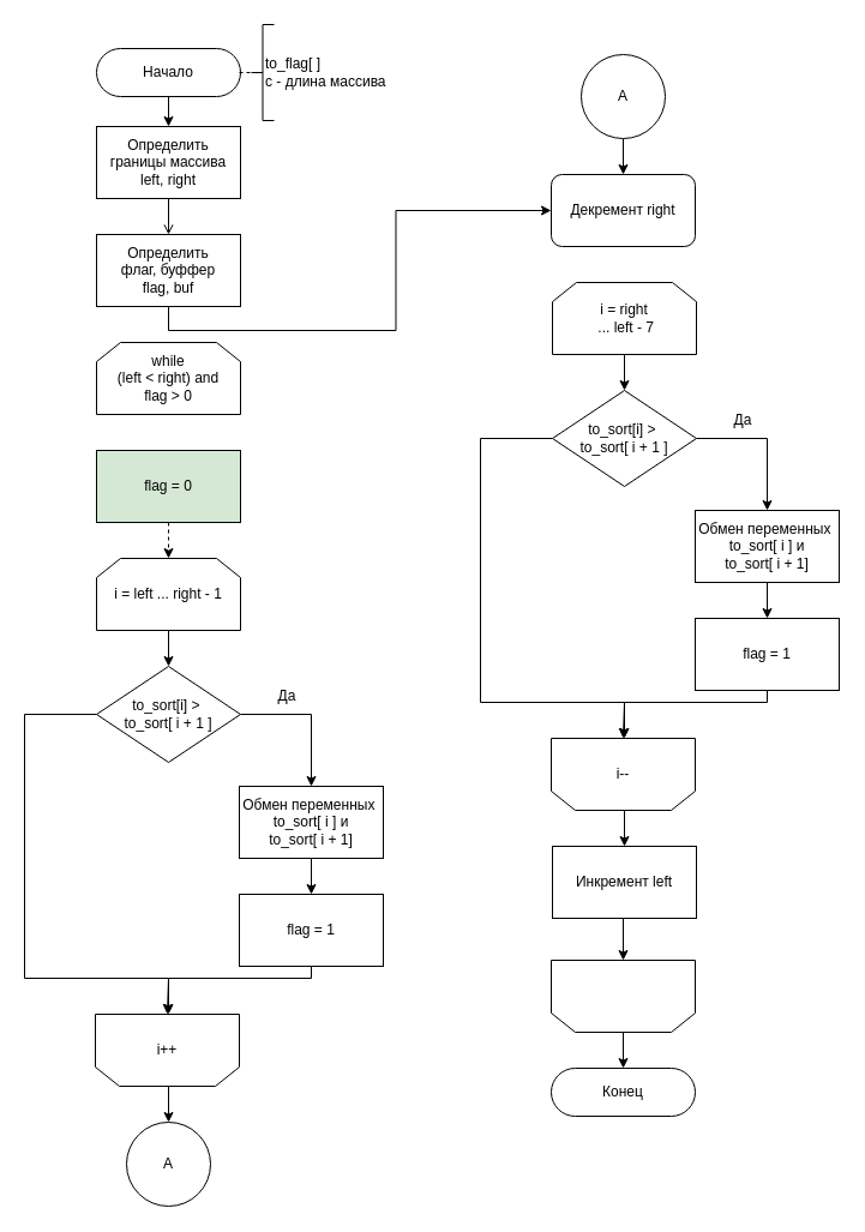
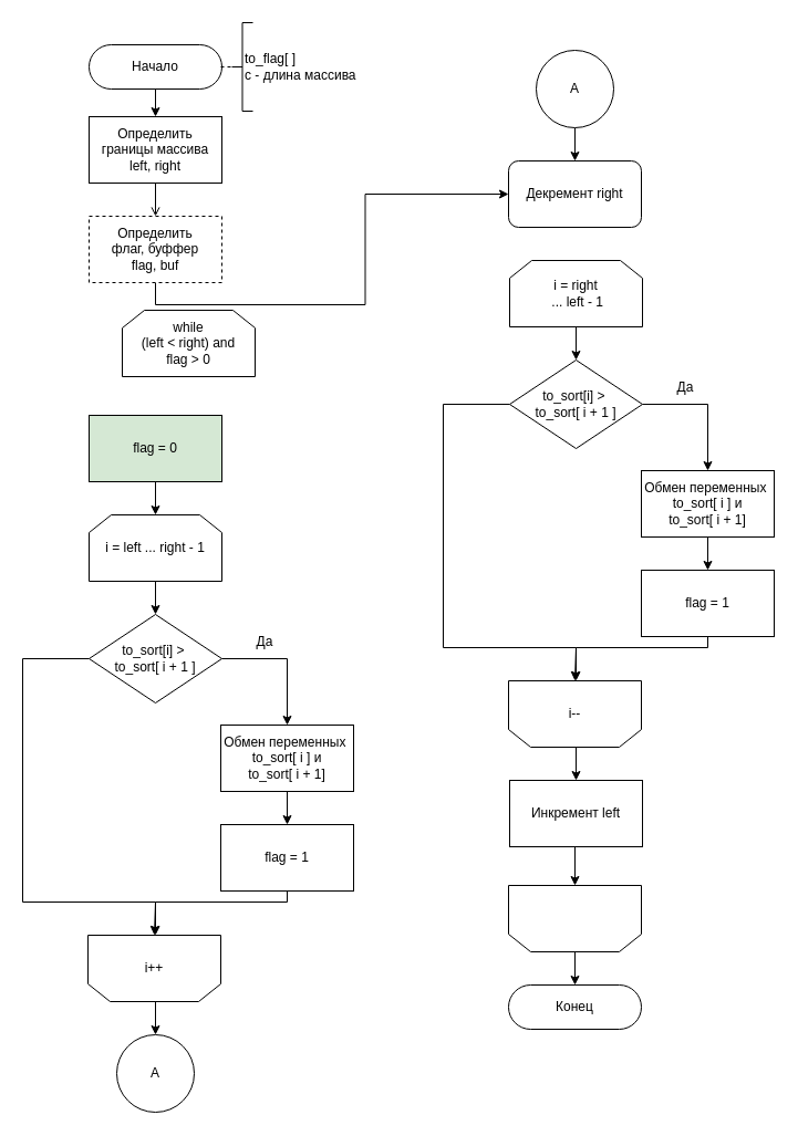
  <mxCell id="0" />
  <mxCell id="1" parent="0" />
  <mxCell id="2" style="edgeStyle=orthogonalEdgeStyle;rounded=0;orthogonalLoop=1;jettySize=auto;html=1;exitX=0.5;exitY=0.5;exitDx=0;exitDy=20;exitPerimeter=0;entryX=0.5;entryY=0;entryDx=0;entryDy=0;" parent="1" source="3" edge="1"><mxGeometry relative="1" as="geometry"><mxPoint x="140" y="105" as="targetPoint" /></mxGeometry></mxCell>
  <mxCell id="3" value="Начало" style="html=1;dashed=0;whiteSpace=wrap;shape=mxgraph.dfd.start" parent="1" vertex="1"><mxGeometry x="80" y="40" width="120" height="40" as="geometry" /></mxCell>
  <mxCell id="4" value="" style="strokeWidth=1;html=1;shape=mxgraph.flowchart.annotation_2;align=left;labelPosition=right;pointerEvents=1;" parent="1" vertex="1"><mxGeometry x="209" y="20" width="19" height="80" as="geometry" /></mxCell>
  <mxCell id="5" value="" style="endArrow=none;dashed=1;html=1;rounded=0;entryX=0;entryY=0.5;entryDx=0;entryDy=0;entryPerimeter=0;" parent="1" target="4" edge="1"><mxGeometry width="50" height="50" relative="1" as="geometry"><mxPoint x="199" y="60" as="sourcePoint" /><mxPoint x="209" y="60" as="targetPoint" /></mxGeometry></mxCell>
  <mxCell id="6" style="edgeStyle=orthogonalEdgeStyle;rounded=0;orthogonalLoop=1;jettySize=auto;html=1;exitX=0.5;exitY=1;exitDx=0;exitDy=0;entryX=0.5;entryY=0;entryDx=0;entryDy=0;endArrow=open;" parent="1" source="7" target="9" edge="1"><mxGeometry relative="1" as="geometry" /></mxCell>
  <mxCell id="7" value="Определить&lt;br&gt;границы массива&lt;br&gt;left, right" style="rounded=0;whiteSpace=wrap;html=1;" parent="1" vertex="1"><mxGeometry x="80" y="105" width="120" height="60" as="geometry" /></mxCell>
  <mxCell id="8" style="edgeStyle=orthogonalEdgeStyle;rounded=0;orthogonalLoop=1;jettySize=auto;html=1;exitX=0.5;exitY=1;exitDx=0;exitDy=0;" parent="1" source="9" target="28" edge="1"><mxGeometry relative="1" as="geometry" /></mxCell>
- <mxCell id="9" value="Определить&lt;br&gt;флаг, буффер&lt;br&gt;flag, buf" style="rounded=0;whiteSpace=wrap;html=1;" parent="1" vertex="1"><mxGeometry x="80" y="195" width="120" height="60" as="geometry" /></mxCell>
- <mxCell id="10" value="while&lt;br&gt;(left &amp;lt; right) and &lt;br&gt;flag &amp;gt; 0" style="shape=loopLimit;whiteSpace=wrap;html=1;" parent="1" vertex="1"><mxGeometry x="80" y="285" width="120" height="60" as="geometry" /></mxCell>
+ <mxCell id="9" value="Определить&lt;br&gt;флаг, буффер&lt;br&gt;flag, buf" style="rounded=0;whiteSpace=wrap;html=1;dashed=1;" parent="1" vertex="1"><mxGeometry x="80" y="195" width="120" height="60" as="geometry" /></mxCell>
+ <mxCell id="10" value="while&lt;br&gt;(left &amp;lt; right) and &lt;br&gt;flag &amp;gt; 0" style="shape=loopLimit;whiteSpace=wrap;html=1;" parent="1" vertex="1"><mxGeometry x="110" y="280" width="120" height="60" as="geometry" /></mxCell>
  <mxCell id="11" style="edgeStyle=orthogonalEdgeStyle;rounded=0;orthogonalLoop=1;jettySize=auto;html=1;exitX=0.5;exitY=0;exitDx=0;exitDy=0;entryX=0.5;entryY=0;entryDx=0;entryDy=0;" parent="1" source="12" target="24" edge="1"><mxGeometry relative="1" as="geometry" /></mxCell>
  <mxCell id="12" value="" style="shape=loopLimit;whiteSpace=wrap;html=1;size=20;rotation=-180;" parent="1" vertex="1"><mxGeometry x="79" y="845" width="120" height="60" as="geometry" /></mxCell>
- <mxCell id="13" style="edgeStyle=orthogonalEdgeStyle;rounded=0;orthogonalLoop=1;jettySize=auto;html=1;exitX=0.5;exitY=1;exitDx=0;exitDy=0;entryX=0.5;entryY=0;entryDx=0;entryDy=0;dashed=1;" parent="1" source="14" target="16" edge="1"><mxGeometry relative="1" as="geometry" /></mxCell>
+ <mxCell id="13" style="edgeStyle=orthogonalEdgeStyle;rounded=0;orthogonalLoop=1;jettySize=auto;html=1;exitX=0.5;exitY=1;exitDx=0;exitDy=0;entryX=0.5;entryY=0;entryDx=0;entryDy=0;" parent="1" source="14" target="16" edge="1"><mxGeometry relative="1" as="geometry" /></mxCell>
  <mxCell id="14" value="flag = 0" style="rounded=0;whiteSpace=wrap;html=1;fillColor=#d5e8d4;" parent="1" vertex="1"><mxGeometry x="80" y="375" width="120" height="60" as="geometry" /></mxCell>
  <mxCell id="15" style="edgeStyle=orthogonalEdgeStyle;rounded=0;orthogonalLoop=1;jettySize=auto;html=1;exitX=0.5;exitY=1;exitDx=0;exitDy=0;entryX=0.5;entryY=0;entryDx=0;entryDy=0;" parent="1" source="16" target="19" edge="1"><mxGeometry relative="1" as="geometry" /></mxCell>
  <mxCell id="16" value="i = left ... right - 1" style="shape=loopLimit;whiteSpace=wrap;html=1;" parent="1" vertex="1"><mxGeometry x="80" y="465" width="120" height="60" as="geometry" /></mxCell>
  <mxCell id="17" style="edgeStyle=orthogonalEdgeStyle;rounded=0;orthogonalLoop=1;jettySize=auto;html=1;exitX=1;exitY=0.5;exitDx=0;exitDy=0;entryX=0.5;entryY=0;entryDx=0;entryDy=0;" parent="1" source="19" target="21" edge="1"><mxGeometry relative="1" as="geometry" /></mxCell>
  <mxCell id="18" style="edgeStyle=orthogonalEdgeStyle;rounded=0;orthogonalLoop=1;jettySize=auto;html=1;exitX=0;exitY=0.5;exitDx=0;exitDy=0;" parent="1" source="19" edge="1"><mxGeometry relative="1" as="geometry"><Array as="points"><mxPoint x="20" y="595" /><mxPoint x="20" y="815" /><mxPoint x="140" y="815" /></Array><mxPoint x="140" y="845" as="targetPoint" /></mxGeometry></mxCell>
  <mxCell id="19" value="to_sort[i] &amp;gt;&amp;nbsp;&lt;br&gt;to_sort[ i + 1 ]" style="rhombus;whiteSpace=wrap;html=1;" parent="1" vertex="1"><mxGeometry x="80" y="555" width="120" height="80" as="geometry" /></mxCell>
  <mxCell id="20" style="edgeStyle=orthogonalEdgeStyle;rounded=0;orthogonalLoop=1;jettySize=auto;html=1;exitX=0.5;exitY=1;exitDx=0;exitDy=0;entryX=0.5;entryY=0;entryDx=0;entryDy=0;" parent="1" source="21" target="23" edge="1"><mxGeometry relative="1" as="geometry" /></mxCell>
  <mxCell id="21" value="Обмен переменных&amp;nbsp;&lt;br&gt;to_sort[ i ] и&lt;br&gt;to_sort[ i + 1]" style="rounded=0;whiteSpace=wrap;html=1;" parent="1" vertex="1"><mxGeometry x="199" y="655" width="120" height="60" as="geometry" /></mxCell>
  <mxCell id="22" style="edgeStyle=orthogonalEdgeStyle;rounded=0;orthogonalLoop=1;jettySize=auto;html=1;exitX=0.5;exitY=1;exitDx=0;exitDy=0;entryX=0.5;entryY=1;entryDx=0;entryDy=0;" parent="1" source="23" target="12" edge="1"><mxGeometry relative="1" as="geometry"><Array as="points"><mxPoint x="259" y="815" /><mxPoint x="140" y="815" /><mxPoint x="140" y="845" /></Array><mxPoint x="150" y="825" as="targetPoint" /></mxGeometry></mxCell>
  <mxCell id="23" value="flag = 1" style="rounded=0;whiteSpace=wrap;html=1;" parent="1" vertex="1"><mxGeometry x="199" y="745" width="120" height="60" as="geometry" /></mxCell>
  <mxCell id="24" value="A" style="ellipse;whiteSpace=wrap;html=1;" parent="1" vertex="1"><mxGeometry x="105" y="935" width="70" height="70" as="geometry" /></mxCell>
  <mxCell id="25" style="edgeStyle=orthogonalEdgeStyle;rounded=0;orthogonalLoop=1;jettySize=auto;html=1;exitX=0.5;exitY=1;exitDx=0;exitDy=0;entryX=0.5;entryY=0;entryDx=0;entryDy=0;" parent="1" source="26" target="28" edge="1"><mxGeometry relative="1" as="geometry" /></mxCell>
  <mxCell id="26" value="A" style="ellipse;whiteSpace=wrap;html=1;" parent="1" vertex="1"><mxGeometry x="484" y="45" width="70" height="70" as="geometry" /></mxCell>
  <mxCell id="27" value="Да" style="text;html=1;strokeColor=none;fillColor=none;align=center;verticalAlign=middle;whiteSpace=wrap;rounded=0;" parent="1" vertex="1"><mxGeometry x="209" y="565" width="60" height="30" as="geometry" /></mxCell>
  <mxCell id="28" value="Декремент right" style="whiteSpace=wrap;html=1;rounded=1;" parent="1" vertex="1"><mxGeometry x="459" y="145" width="120" height="60" as="geometry" /></mxCell>
  <mxCell id="29" value="to_flag[ ]&lt;br&gt;c - длина массива" style="text;html=1;strokeColor=none;fillColor=none;align=left;verticalAlign=middle;whiteSpace=wrap;rounded=0;" parent="1" vertex="1"><mxGeometry x="219" y="45" width="131" height="30" as="geometry" /></mxCell>
  <mxCell id="30" value="i++" style="text;html=1;strokeColor=none;fillColor=none;align=center;verticalAlign=middle;whiteSpace=wrap;rounded=0;" parent="1" vertex="1"><mxGeometry x="109" y="860" width="60" height="30" as="geometry" /></mxCell>
  <mxCell id="31" style="edgeStyle=orthogonalEdgeStyle;rounded=0;orthogonalLoop=1;jettySize=auto;html=1;exitX=0.5;exitY=0;exitDx=0;exitDy=0;entryX=0.5;entryY=0;entryDx=0;entryDy=0;" parent="1" source="32" target="45" edge="1"><mxGeometry relative="1" as="geometry" /></mxCell>
  <mxCell id="32" value="" style="shape=loopLimit;whiteSpace=wrap;html=1;size=20;rotation=-180;" parent="1" vertex="1"><mxGeometry x="459" y="615" width="120" height="60" as="geometry" /></mxCell>
  <mxCell id="33" style="edgeStyle=orthogonalEdgeStyle;rounded=0;orthogonalLoop=1;jettySize=auto;html=1;exitX=0.5;exitY=1;exitDx=0;exitDy=0;entryX=0.5;entryY=0;entryDx=0;entryDy=0;" parent="1" source="34" target="37" edge="1"><mxGeometry relative="1" as="geometry" /></mxCell>
- <mxCell id="34" value="i = right&lt;br&gt;&amp;nbsp;... left - 7" style="shape=loopLimit;whiteSpace=wrap;html=1;" parent="1" vertex="1"><mxGeometry x="460" y="235" width="120" height="60" as="geometry" /></mxCell>
+ <mxCell id="34" value="i = right&lt;br&gt;&amp;nbsp;... left - 1" style="shape=loopLimit;whiteSpace=wrap;html=1;" parent="1" vertex="1"><mxGeometry x="460" y="235" width="120" height="60" as="geometry" /></mxCell>
  <mxCell id="35" style="edgeStyle=orthogonalEdgeStyle;rounded=0;orthogonalLoop=1;jettySize=auto;html=1;exitX=1;exitY=0.5;exitDx=0;exitDy=0;entryX=0.5;entryY=0;entryDx=0;entryDy=0;" parent="1" source="37" target="39" edge="1"><mxGeometry relative="1" as="geometry" /></mxCell>
  <mxCell id="36" style="edgeStyle=orthogonalEdgeStyle;rounded=0;orthogonalLoop=1;jettySize=auto;html=1;exitX=0;exitY=0.5;exitDx=0;exitDy=0;" parent="1" source="37" edge="1"><mxGeometry relative="1" as="geometry"><Array as="points"><mxPoint x="400" y="365" /><mxPoint x="400" y="585" /><mxPoint x="520" y="585" /></Array><mxPoint x="520" y="615" as="targetPoint" /></mxGeometry></mxCell>
  <mxCell id="37" value="to_sort[i] &amp;gt;&amp;nbsp;&lt;br&gt;to_sort[ i + 1 ]" style="rhombus;whiteSpace=wrap;html=1;" parent="1" vertex="1"><mxGeometry x="460" y="325" width="120" height="80" as="geometry" /></mxCell>
  <mxCell id="38" style="edgeStyle=orthogonalEdgeStyle;rounded=0;orthogonalLoop=1;jettySize=auto;html=1;exitX=0.5;exitY=1;exitDx=0;exitDy=0;entryX=0.5;entryY=0;entryDx=0;entryDy=0;" parent="1" source="39" target="41" edge="1"><mxGeometry relative="1" as="geometry" /></mxCell>
  <mxCell id="39" value="Обмен переменных&amp;nbsp;&lt;br&gt;to_sort[ i ] и&lt;br&gt;to_sort[ i + 1]" style="rounded=0;whiteSpace=wrap;html=1;" parent="1" vertex="1"><mxGeometry x="579" y="425" width="120" height="60" as="geometry" /></mxCell>
  <mxCell id="40" style="edgeStyle=orthogonalEdgeStyle;rounded=0;orthogonalLoop=1;jettySize=auto;html=1;exitX=0.5;exitY=1;exitDx=0;exitDy=0;entryX=0.5;entryY=1;entryDx=0;entryDy=0;" parent="1" source="41" target="32" edge="1"><mxGeometry relative="1" as="geometry"><Array as="points"><mxPoint x="639" y="585" /><mxPoint x="520" y="585" /><mxPoint x="520" y="615" /></Array><mxPoint x="530" y="595" as="targetPoint" /></mxGeometry></mxCell>
  <mxCell id="41" value="flag = 1" style="rounded=0;whiteSpace=wrap;html=1;" parent="1" vertex="1"><mxGeometry x="579" y="515" width="120" height="60" as="geometry" /></mxCell>
  <mxCell id="42" value="Да" style="text;html=1;strokeColor=none;fillColor=none;align=center;verticalAlign=middle;whiteSpace=wrap;rounded=0;" parent="1" vertex="1"><mxGeometry x="589" y="335" width="60" height="30" as="geometry" /></mxCell>
  <mxCell id="43" value="i--" style="text;html=1;strokeColor=none;fillColor=none;align=center;verticalAlign=middle;whiteSpace=wrap;rounded=0;" parent="1" vertex="1"><mxGeometry x="489" y="630" width="60" height="30" as="geometry" /></mxCell>
  <mxCell id="44" style="edgeStyle=orthogonalEdgeStyle;rounded=0;orthogonalLoop=1;jettySize=auto;html=1;exitX=0.5;exitY=1;exitDx=0;exitDy=0;entryX=0.5;entryY=1;entryDx=0;entryDy=0;" parent="1" source="45" target="48" edge="1"><mxGeometry relative="1" as="geometry" /></mxCell>
  <mxCell id="45" value="Инкремент left" style="rounded=0;whiteSpace=wrap;html=1;" parent="1" vertex="1"><mxGeometry x="460" y="705" width="120" height="60" as="geometry" /></mxCell>
  <mxCell id="46" value="Конец" style="html=1;dashed=0;whiteSpace=wrap;shape=mxgraph.dfd.start" parent="1" vertex="1"><mxGeometry x="459" y="890" width="120" height="40" as="geometry" /></mxCell>
  <mxCell id="47" style="edgeStyle=orthogonalEdgeStyle;rounded=0;orthogonalLoop=1;jettySize=auto;html=1;exitX=0.5;exitY=0;exitDx=0;exitDy=0;entryX=0.5;entryY=0.5;entryDx=0;entryDy=-20;entryPerimeter=0;" parent="1" source="48" target="46" edge="1"><mxGeometry relative="1" as="geometry" /></mxCell>
  <mxCell id="48" value="" style="shape=loopLimit;whiteSpace=wrap;html=1;size=20;rotation=-180;" parent="1" vertex="1"><mxGeometry x="459" y="800" width="120" height="60" as="geometry" /></mxCell>
